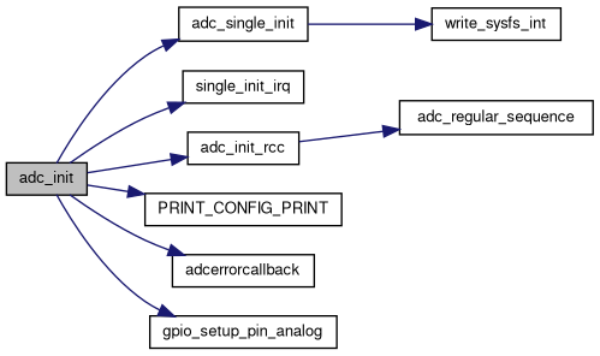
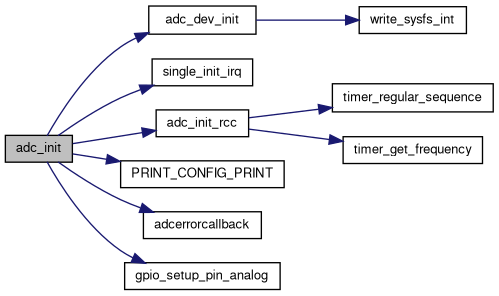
  digraph {
    rankdir=LR
    node [color=black fillcolor=white fontname=FreeSans fontsize=10 shape=record style=filled]
    edge [color=midnightblue fontname=FreeSans fontsize=10 labelfontname=FreeSans labelfontsize=10 style=solid]
    n1 [fillcolor=grey75 fontcolor=black height=0.2 label=adc_init width=0.4]
-   n2 [height=0.2 label=adc_single_init width=0.4]
+   n2 [height=0.2 label=adc_dev_init width=0.4]
    n3 [height=0.2 label=single_init_irq width=0.4]
    n4 [height=0.2 label=adc_init_rcc width=0.4]
    n5 [height=0.2 label=PRINT_CONFIG_PRINT width=0.4]
    n6 [height=0.2 label=adcerrorcallback width=0.4]
    n7 [height=0.2 label=gpio_setup_pin_analog width=0.4]
    n8 [height=0.2 label=write_sysfs_int width=0.4]
-   n9 [height=0.2 label=adc_regular_sequence width=0.4]
+   n9 [height=0.2 label=timer_regular_sequence width=0.4]
+   n10 [height=0.2 label=timer_get_frequency width=0.4]
    n1 -> n2
    n1 -> n3
    n1 -> n4
    n1 -> n5
    n1 -> n6
    n1 -> n7
    n2 -> n8
    n4 -> n9
+   n4 -> n10
  }
